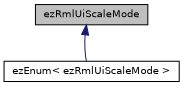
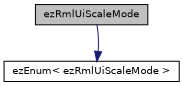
  digraph {
    node [color=black fontname=Helvetica fontsize=10 shape=record style=filled]
    n1 [fillcolor=grey75 fontcolor=black height=0.2 label=ezRmlUiScaleMode width=0.4]
    n2 [fillcolor=white height=0.2 label="ezEnum\< ezRmlUiScaleMode \>" width=0.4]
-   n1 -> n2 [color=midnightblue dir=back fontname=Helvetica fontsize=10 labelfontname=Helvetica labelfontsize=10 style=solid]
+   n2 -> n1 [color=midnightblue dir=back fontname=Helvetica fontsize=10 labelfontname=Helvetica labelfontsize=10 style=solid]
  }
